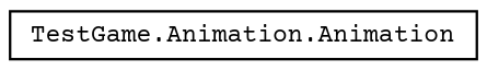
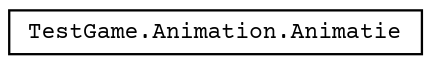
  digraph {
    rankdir=LR
    fontname="Courier Prime"
-   n1 [color=black fillcolor=white fontname="Courier Prime" fontsize=10 height=0.2 label="TestGame.Animation.Animation" shape=record style=filled width=0.4]
+   n1 [color=black fillcolor=white fontname="Courier Prime" fontsize=10 height=0.2 label="TestGame.Animation.Animatie" shape=record style=filled width=0.4]
  }
